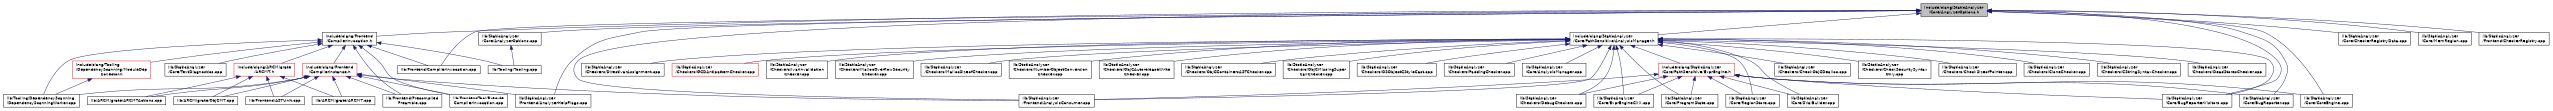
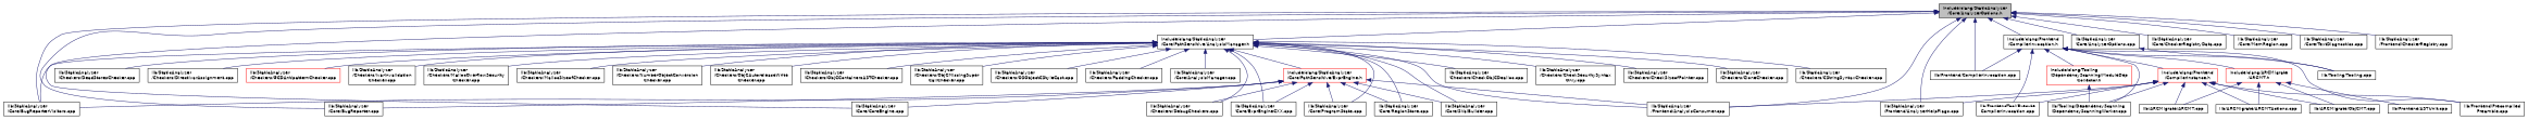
  digraph {
    node [color=black fontname=Helvetica fontsize=10 shape=record]
    edge [color=midnightblue dir=back fontname=Helvetica fontsize=10 labelfontname=Helvetica labelfontsize=10 style=solid]
    n1 [fillcolor=grey75 fontcolor=black height=0.2 label="include/clang/StaticAnalyzer\l/Core/AnalyzerOptions.h" style=filled width=0.4]
    n2 [height=0.2 label="include/clang/Frontend\l/CompilerInvocation.h" width=0.4]
    n3 [height=0.2 label="lib/StaticAnalyzer\l/Frontend/AnalysisConsumer.cpp" width=0.4]
    n4 [height=0.2 label="lib/StaticAnalyzer\l/Frontend/AnalyzerHelpFlags.cpp" width=0.4]
    n5 [height=0.2 label="lib/Frontend/CompilerInvocation.cpp" width=0.4]
    n6 [height=0.2 label="include/clang/StaticAnalyzer\l/Core/PathSensitive/AnalysisManager.h" width=0.4]
    n7 [height=0.2 label="lib/StaticAnalyzer\l/Core/BugReporter.cpp" width=0.4]
    n8 [height=0.2 label="lib/StaticAnalyzer\l/Core/BugReporterVisitors.cpp" width=0.4]
    n9 [height=0.2 label="lib/StaticAnalyzer\l/Core/CoreEngine.cpp" width=0.4]
    n10 [height=0.2 label="lib/StaticAnalyzer\l/Core/AnalyzerOptions.cpp" width=0.4]
    n11 [height=0.2 label="lib/StaticAnalyzer\l/Core/CheckerRegistryData.cpp" width=0.4]
    n12 [height=0.2 label="lib/StaticAnalyzer\l/Core/MemRegion.cpp" width=0.4]
    n13 [height=0.2 label="lib/StaticAnalyzer\l/Core/TextDiagnostics.cpp" width=0.4]
    n14 [height=0.2 label="lib/StaticAnalyzer\l/Frontend/CheckerRegistry.cpp" width=0.4]
    n15 [color=red height=0.2 label="include/clang/ARCMigrate\l/ARCMT.h" width=0.4]
    n16 [color=red height=0.2 label="include/clang/Frontend\l/CompilerInstance.h" width=0.4]
    n17 [height=0.2 label="lib/Frontend/Precompiled\lPreamble.cpp" width=0.4]
    n18 [height=0.2 label="lib/FrontendTool/Execute\lCompilerInvocation.cpp" width=0.4]
    n19 [height=0.2 label="lib/Tooling/DependencyScanning\l/DependencyScanningWorker.cpp" width=0.4]
    n20 [height=0.2 label="lib/Tooling/Tooling.cpp" width=0.4]
    n21 [color=red height=0.2 label="include/clang/Tooling\l/DependencyScanning/ModuleDep\lCollector.h" width=0.4]
    n22 [color=red height=0.2 label="include/clang/StaticAnalyzer\l/Core/PathSensitive/ExprEngine.h" width=0.4]
    n23 [height=0.2 label="lib/StaticAnalyzer\l/Checkers/DebugCheckers.cpp" width=0.4]
    n24 [height=0.2 label="lib/StaticAnalyzer\l/Core/ExprEngineCXX.cpp" width=0.4]
    n25 [height=0.2 label="lib/StaticAnalyzer\l/Core/ProgramState.cpp" width=0.4]
    n26 [height=0.2 label="lib/StaticAnalyzer\l/Core/RegionStore.cpp" width=0.4]
    n27 [height=0.2 label="lib/StaticAnalyzer\l/Core/SValBuilder.cpp" width=0.4]
    n28 [height=0.2 label="lib/StaticAnalyzer\l/Checkers/CheckObjCDealloc.cpp" width=0.4]
    n29 [height=0.2 label="lib/StaticAnalyzer\l/Checkers/CheckSecuritySyntax\lOnly.cpp" width=0.4]
    n30 [height=0.2 label="lib/StaticAnalyzer\l/Checkers/CheckSizeofPointer.cpp" width=0.4]
    n31 [height=0.2 label="lib/StaticAnalyzer\l/Checkers/CloneChecker.cpp" width=0.4]
    n32 [height=0.2 label="lib/StaticAnalyzer\l/Checkers/CStringSyntaxChecker.cpp" width=0.4]
    n33 [height=0.2 label="lib/StaticAnalyzer\l/Checkers/DeadStoresChecker.cpp" width=0.4]
    n34 [height=0.2 label="lib/StaticAnalyzer\l/Checkers/DirectIvarAssignment.cpp" width=0.4]
    n35 [color=red height=0.2 label="lib/StaticAnalyzer\l/Checkers/GCDAntipatternChecker.cpp" width=0.4]
    n36 [height=0.2 label="lib/StaticAnalyzer\l/Checkers/IvarInvalidation\lChecker.cpp" width=0.4]
    n37 [height=0.2 label="lib/StaticAnalyzer\l/Checkers/MallocOverflowSecurity\lChecker.cpp" width=0.4]
    n38 [height=0.2 label="lib/StaticAnalyzer\l/Checkers/MallocSizeofChecker.cpp" width=0.4]
    n39 [height=0.2 label="lib/StaticAnalyzer\l/Checkers/NumberObjectConversion\lChecker.cpp" width=0.4]
    n40 [height=0.2 label="lib/StaticAnalyzer\l/Checkers/ObjCAutoreleaseWrite\lChecker.cpp" width=0.4]
    n41 [height=0.2 label="lib/StaticAnalyzer\l/Checkers/ObjCContainersASTChecker.cpp" width=0.4]
    n42 [height=0.2 label="lib/StaticAnalyzer\l/Checkers/ObjCMissingSuper\lCallChecker.cpp" width=0.4]
    n43 [height=0.2 label="lib/StaticAnalyzer\l/Checkers/OSObjectCStyleCast.cpp" width=0.4]
    n44 [height=0.2 label="lib/StaticAnalyzer\l/Checkers/PaddingChecker.cpp" width=0.4]
    n45 [height=0.2 label="lib/StaticAnalyzer\l/Core/AnalysisManager.cpp" width=0.4]
    n46 [height=0.2 label="lib/Frontend/ASTUnit.cpp" width=0.4]
    n47 [height=0.2 label="lib/ARCMigrate/ARCMT.cpp" width=0.4]
    n48 [height=0.2 label="lib/ARCMigrate/ARCMTActions.cpp" width=0.4]
    n49 [height=0.2 label="lib/ARCMigrate/ObjCMT.cpp" width=0.4]
    n1 -> n2
    n1 -> n3
    n1 -> n4
    n1 -> n5
    n1 -> n6
    n1 -> n7
    n1 -> n8
    n1 -> n9
    n1 -> n10
    n1 -> n11
    n1 -> n12
-   n2 -> n13
+   n1 -> n13
    n1 -> n14
    n2 -> n5
    n2 -> n15
    n2 -> n16
    n2 -> n17
    n2 -> n18
    n2 -> n19
    n2 -> n20
    n2 -> n21
    n6 -> n3
    n6 -> n8
    n6 -> n22
    n6 -> n23
    n6 -> n24
    n6 -> n25
    n6 -> n26
    n6 -> n27
    n6 -> n28
    n6 -> n29
    n6 -> n30
    n6 -> n31
    n6 -> n32
    n6 -> n33
    n6 -> n34
    n6 -> n35
    n6 -> n36
    n6 -> n37
    n6 -> n38
    n6 -> n39
    n6 -> n40
    n6 -> n41
    n6 -> n42
    n6 -> n43
    n6 -> n44
    n6 -> n45
    n10 -> n20
    n15 -> n46
    n15 -> n47
    n15 -> n48
    n15 -> n49
    n16 -> n3
    n16 -> n4
    n16 -> n17
    n16 -> n18
    n16 -> n19
-   n16 -> n46
    n16 -> n47
    n16 -> n48
    n16 -> n49
    n21 -> n19
    n22 -> n3
    n22 -> n7
    n22 -> n8
    n22 -> n9
    n22 -> n23
    n22 -> n24
    n22 -> n25
    n22 -> n26
    n22 -> n27
  }
